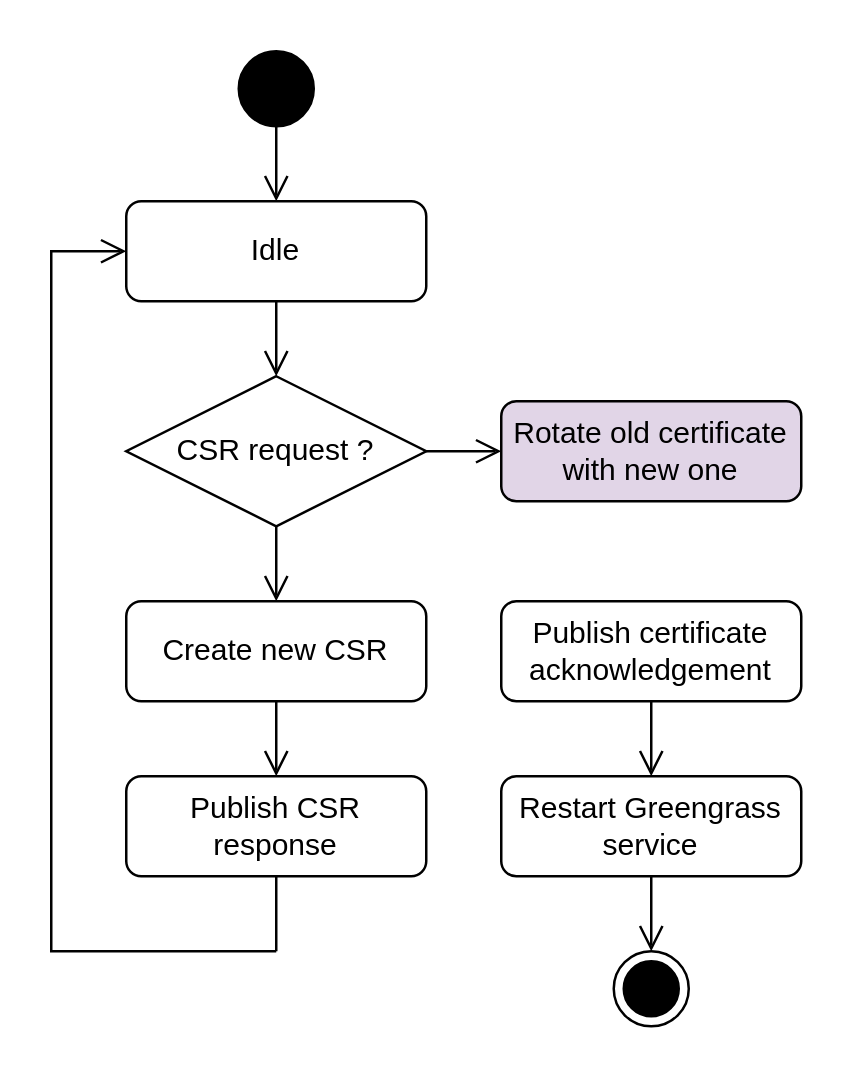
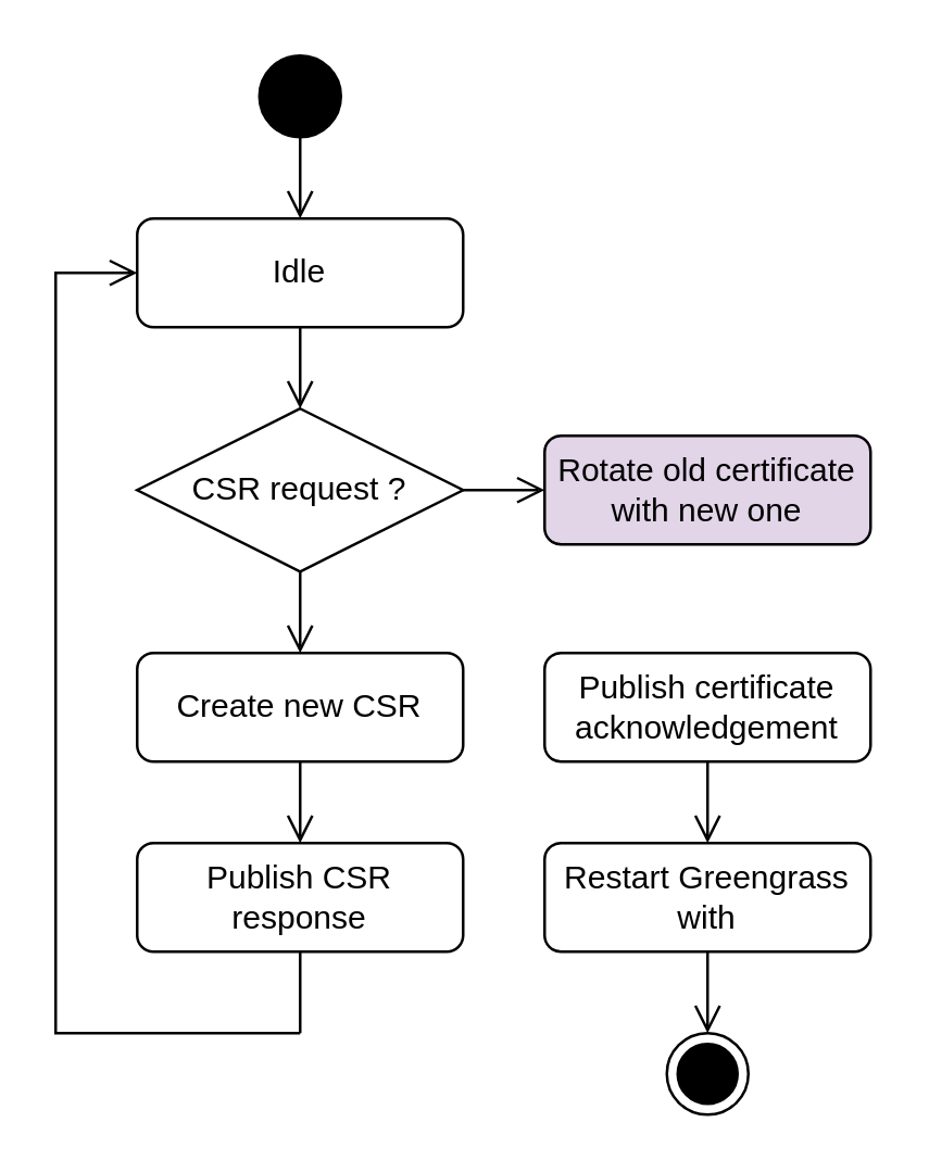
  <mxCell id="0" />
  <mxCell id="1" parent="0" />
  <mxCell id="2" value="" style="ellipse;shape=endState;fillColor=#000000;strokeColor=default;" parent="1" vertex="1"><mxGeometry x="245" y="380" width="30" height="30" as="geometry" /></mxCell>
  <mxCell id="3" value="" style="edgeStyle=elbowEdgeStyle;elbow=horizontal;verticalAlign=bottom;endArrow=open;endSize=8;strokeColor=default;endFill=1;rounded=0;entryX=0.5;entryY=0;entryDx=0;entryDy=0;exitX=0.5;exitY=1;exitDx=0;exitDy=0;" parent="1" source="6" target="4" edge="1"><mxGeometry x="264.5" y="168" as="geometry"><mxPoint x="142.75" y="88" as="targetPoint" /><mxPoint x="173.25" y="50" as="sourcePoint" /></mxGeometry></mxCell>
  <mxCell id="4" value="Idle" style="rounded=1;whiteSpace=wrap;" parent="1" vertex="1"><mxGeometry x="50" y="80" width="120" height="40" as="geometry" /></mxCell>
  <mxCell id="5" value="Create new CSR" style="rounded=1;whiteSpace=wrap;" parent="1" vertex="1"><mxGeometry x="50" y="240" width="120" height="40" as="geometry" /></mxCell>
  <mxCell id="6" value="" style="ellipse;whiteSpace=wrap;html=1;aspect=fixed;fillColor=#000000;" parent="1" vertex="1"><mxGeometry x="95" y="20" width="30" height="30" as="geometry" /></mxCell>
  <mxCell id="7" value="Publish CSR response" style="rounded=1;whiteSpace=wrap;" vertex="1" parent="1"><mxGeometry x="50" y="310" width="120" height="40" as="geometry" /></mxCell>
  <mxCell id="8" value="Rotate old certificate with new one" style="rounded=1;whiteSpace=wrap;fillColor=#e1d5e7;" vertex="1" parent="1"><mxGeometry x="200" y="160" width="120" height="40" as="geometry" /></mxCell>
  <mxCell id="9" value="Publish certificate acknowledgement" style="rounded=1;whiteSpace=wrap;" vertex="1" parent="1"><mxGeometry x="200" y="240" width="120" height="40" as="geometry" /></mxCell>
  <mxCell id="10" value="CSR request ?" style="rhombus;whiteSpace=wrap;html=1;rounded=0;" vertex="1" parent="1"><mxGeometry x="50" y="150" width="120" height="60" as="geometry" /></mxCell>
- <mxCell id="11" value="Restart Greengrass service" style="rounded=1;whiteSpace=wrap;" vertex="1" parent="1"><mxGeometry x="200" y="310" width="120" height="40" as="geometry" /></mxCell>
+ <mxCell id="11" value="Restart Greengrass with" style="rounded=1;whiteSpace=wrap;" vertex="1" parent="1"><mxGeometry x="200" y="310" width="120" height="40" as="geometry" /></mxCell>
  <mxCell id="12" value="" style="edgeStyle=elbowEdgeStyle;elbow=horizontal;verticalAlign=bottom;endArrow=open;endSize=8;strokeColor=default;endFill=1;rounded=0;entryX=0.5;entryY=0;entryDx=0;entryDy=0;exitX=0.5;exitY=1;exitDx=0;exitDy=0;" edge="1" parent="1" source="4" target="10"><mxGeometry x="264.5" y="168" as="geometry"><mxPoint x="120" y="90" as="targetPoint" /><mxPoint x="120" y="60" as="sourcePoint" /></mxGeometry></mxCell>
  <mxCell id="13" value="" style="edgeStyle=elbowEdgeStyle;elbow=horizontal;verticalAlign=bottom;endArrow=open;endSize=8;strokeColor=default;endFill=1;rounded=0;entryX=0.5;entryY=0;entryDx=0;entryDy=0;exitX=0.5;exitY=1;exitDx=0;exitDy=0;" edge="1" parent="1" source="10" target="5"><mxGeometry x="264.5" y="168" as="geometry"><mxPoint x="120" y="160" as="targetPoint" /><mxPoint x="120" y="130" as="sourcePoint" /></mxGeometry></mxCell>
  <mxCell id="14" value="" style="edgeStyle=elbowEdgeStyle;elbow=horizontal;verticalAlign=bottom;endArrow=open;endSize=8;strokeColor=default;endFill=1;rounded=0;entryX=0.5;entryY=0;entryDx=0;entryDy=0;exitX=0.5;exitY=1;exitDx=0;exitDy=0;" edge="1" parent="1" source="5" target="7"><mxGeometry x="264.5" y="168" as="geometry"><mxPoint x="120" y="250" as="targetPoint" /><mxPoint x="120" y="220" as="sourcePoint" /></mxGeometry></mxCell>
  <mxCell id="15" value="" style="edgeStyle=elbowEdgeStyle;elbow=horizontal;verticalAlign=bottom;endArrow=open;endSize=8;strokeColor=default;endFill=1;rounded=0;entryX=0;entryY=0.5;entryDx=0;entryDy=0;" edge="1" parent="1" target="4"><mxGeometry x="264.5" y="168" as="geometry"><mxPoint x="120" y="320" as="targetPoint" /><mxPoint x="110" y="380" as="sourcePoint" /><Array as="points"><mxPoint x="20" y="290" /></Array></mxGeometry></mxCell>
  <mxCell id="16" value="" style="endArrow=none;html=1;rounded=0;entryX=0.5;entryY=1;entryDx=0;entryDy=0;" edge="1" parent="1" target="7"><mxGeometry width="50" height="50" relative="1" as="geometry"><mxPoint x="110" y="380" as="sourcePoint" /><mxPoint x="190" y="250" as="targetPoint" /></mxGeometry></mxCell>
  <mxCell id="17" value="" style="edgeStyle=elbowEdgeStyle;elbow=horizontal;verticalAlign=bottom;endArrow=open;endSize=8;strokeColor=default;endFill=1;rounded=0;entryX=0;entryY=0.5;entryDx=0;entryDy=0;exitX=1;exitY=0.5;exitDx=0;exitDy=0;" edge="1" parent="1" source="10" target="8"><mxGeometry x="264.5" y="168" as="geometry"><mxPoint x="120" y="250" as="targetPoint" /><mxPoint x="120" y="220" as="sourcePoint" /></mxGeometry></mxCell>
  <mxCell id="18" value="" style="edgeStyle=elbowEdgeStyle;elbow=horizontal;verticalAlign=bottom;endArrow=open;endSize=8;strokeColor=default;endFill=1;rounded=0;entryX=0.5;entryY=0;entryDx=0;entryDy=0;exitX=0.5;exitY=1;exitDx=0;exitDy=0;" edge="1" parent="1" source="9" target="11"><mxGeometry x="264.5" y="168" as="geometry"><mxPoint x="270" y="250" as="targetPoint" /><mxPoint x="270" y="210" as="sourcePoint" /></mxGeometry></mxCell>
  <mxCell id="19" value="" style="edgeStyle=elbowEdgeStyle;elbow=horizontal;verticalAlign=bottom;endArrow=open;endSize=8;strokeColor=default;endFill=1;rounded=0;entryX=0.5;entryY=0;entryDx=0;entryDy=0;exitX=0.5;exitY=1;exitDx=0;exitDy=0;" edge="1" parent="1" source="11" target="2"><mxGeometry x="264.5" y="168" as="geometry"><mxPoint x="270" y="320" as="targetPoint" /><mxPoint x="270" y="290" as="sourcePoint" /></mxGeometry></mxCell>
